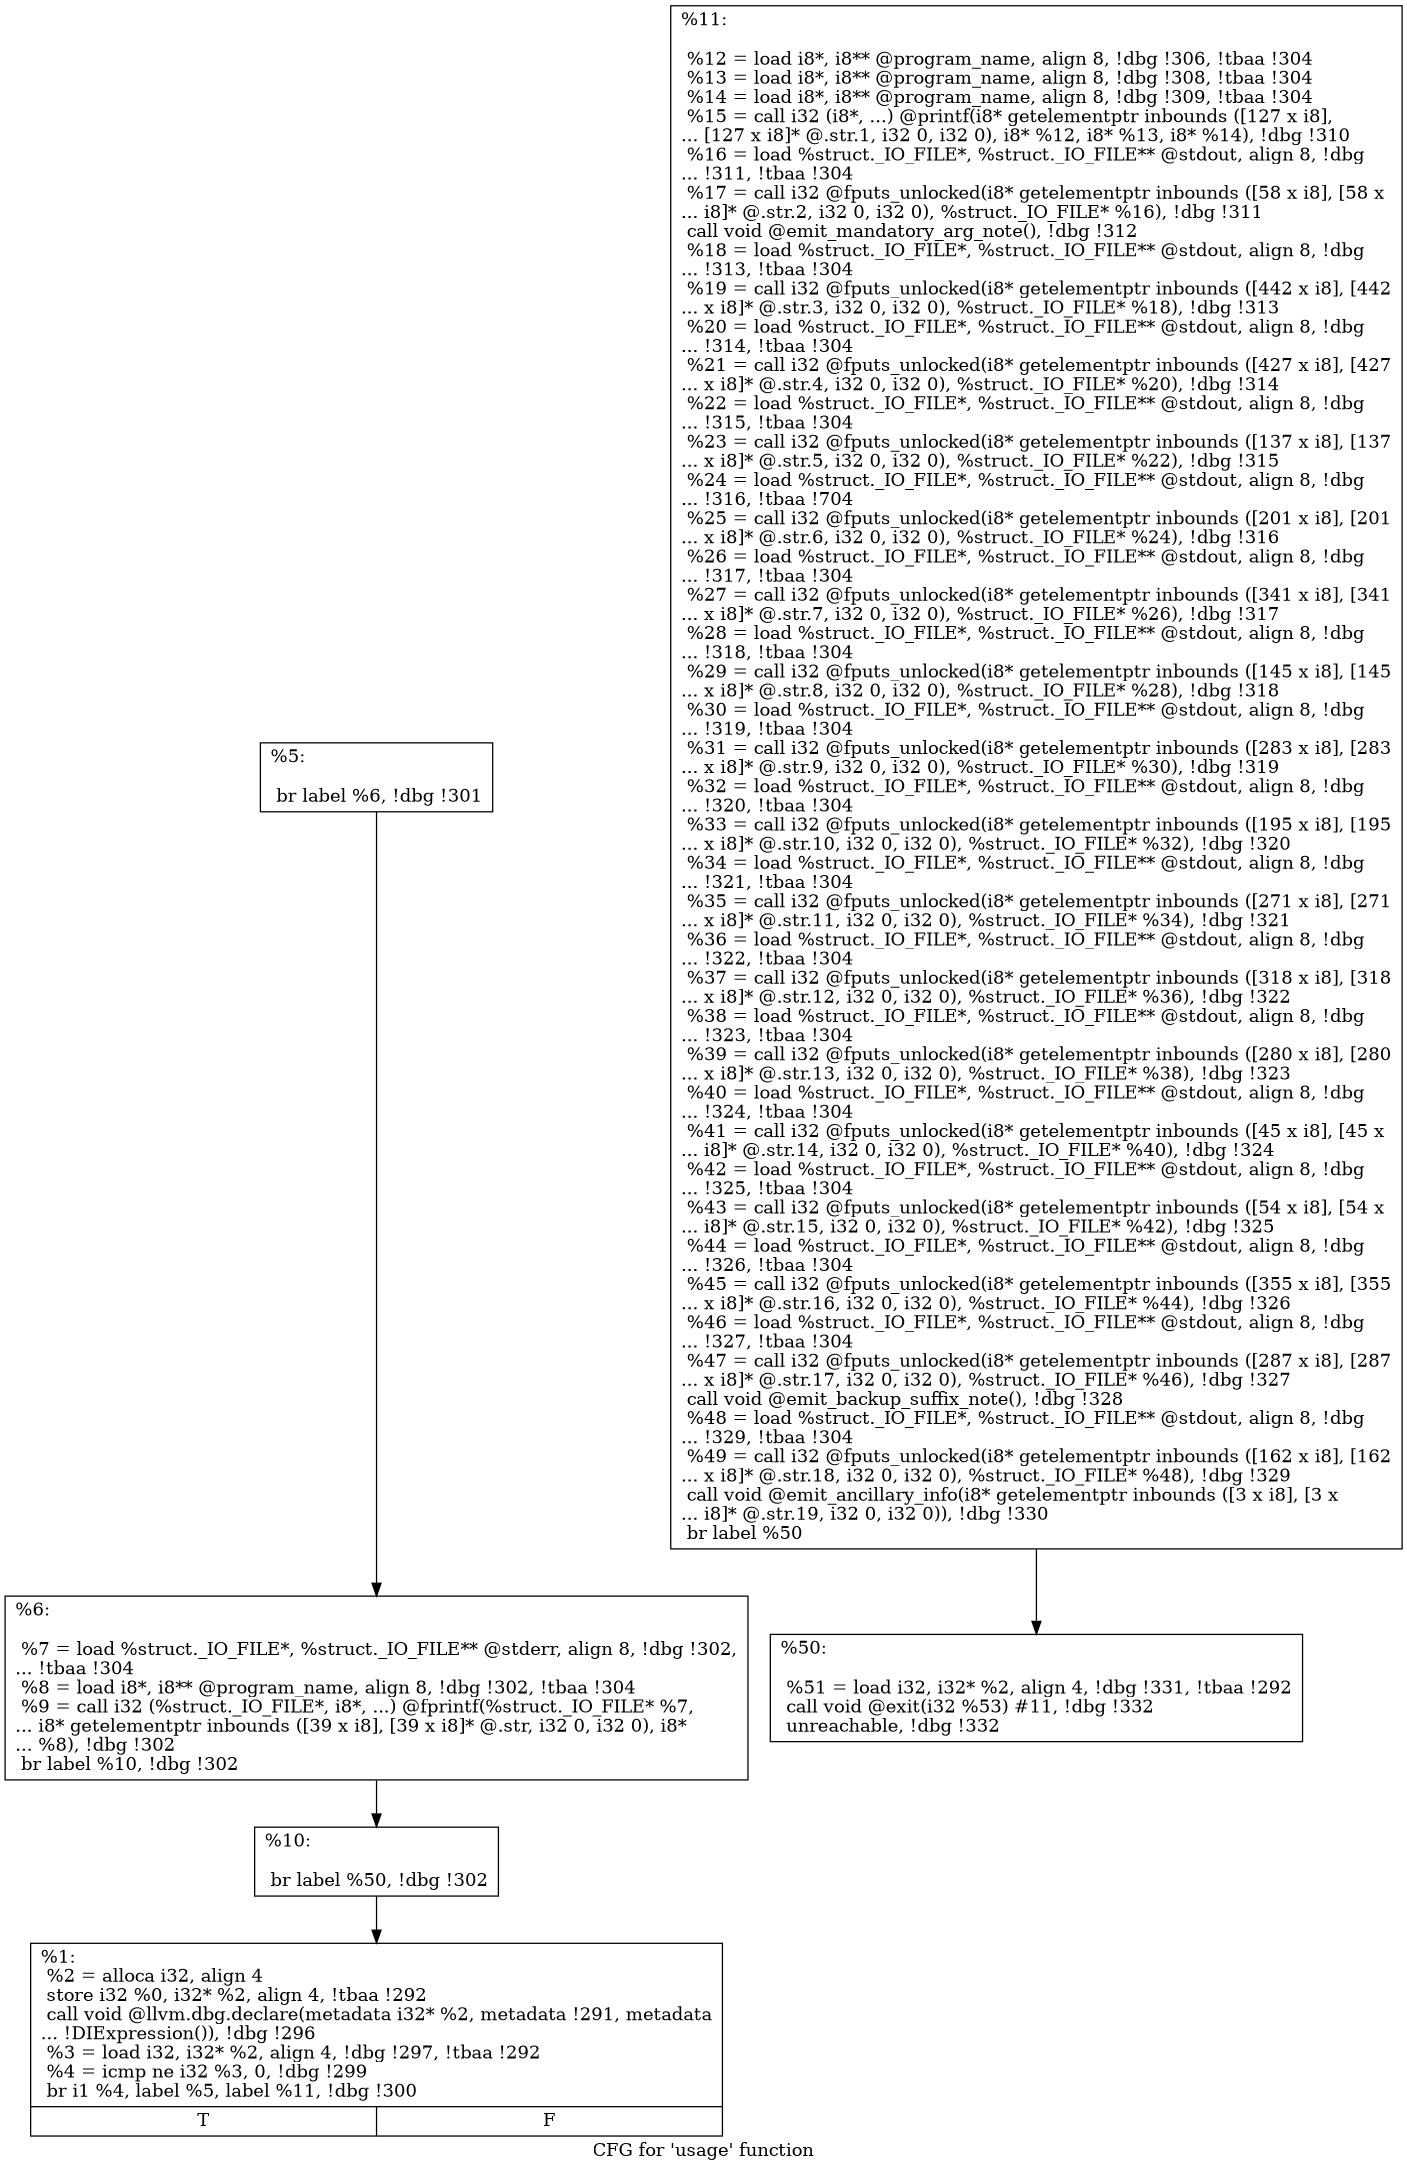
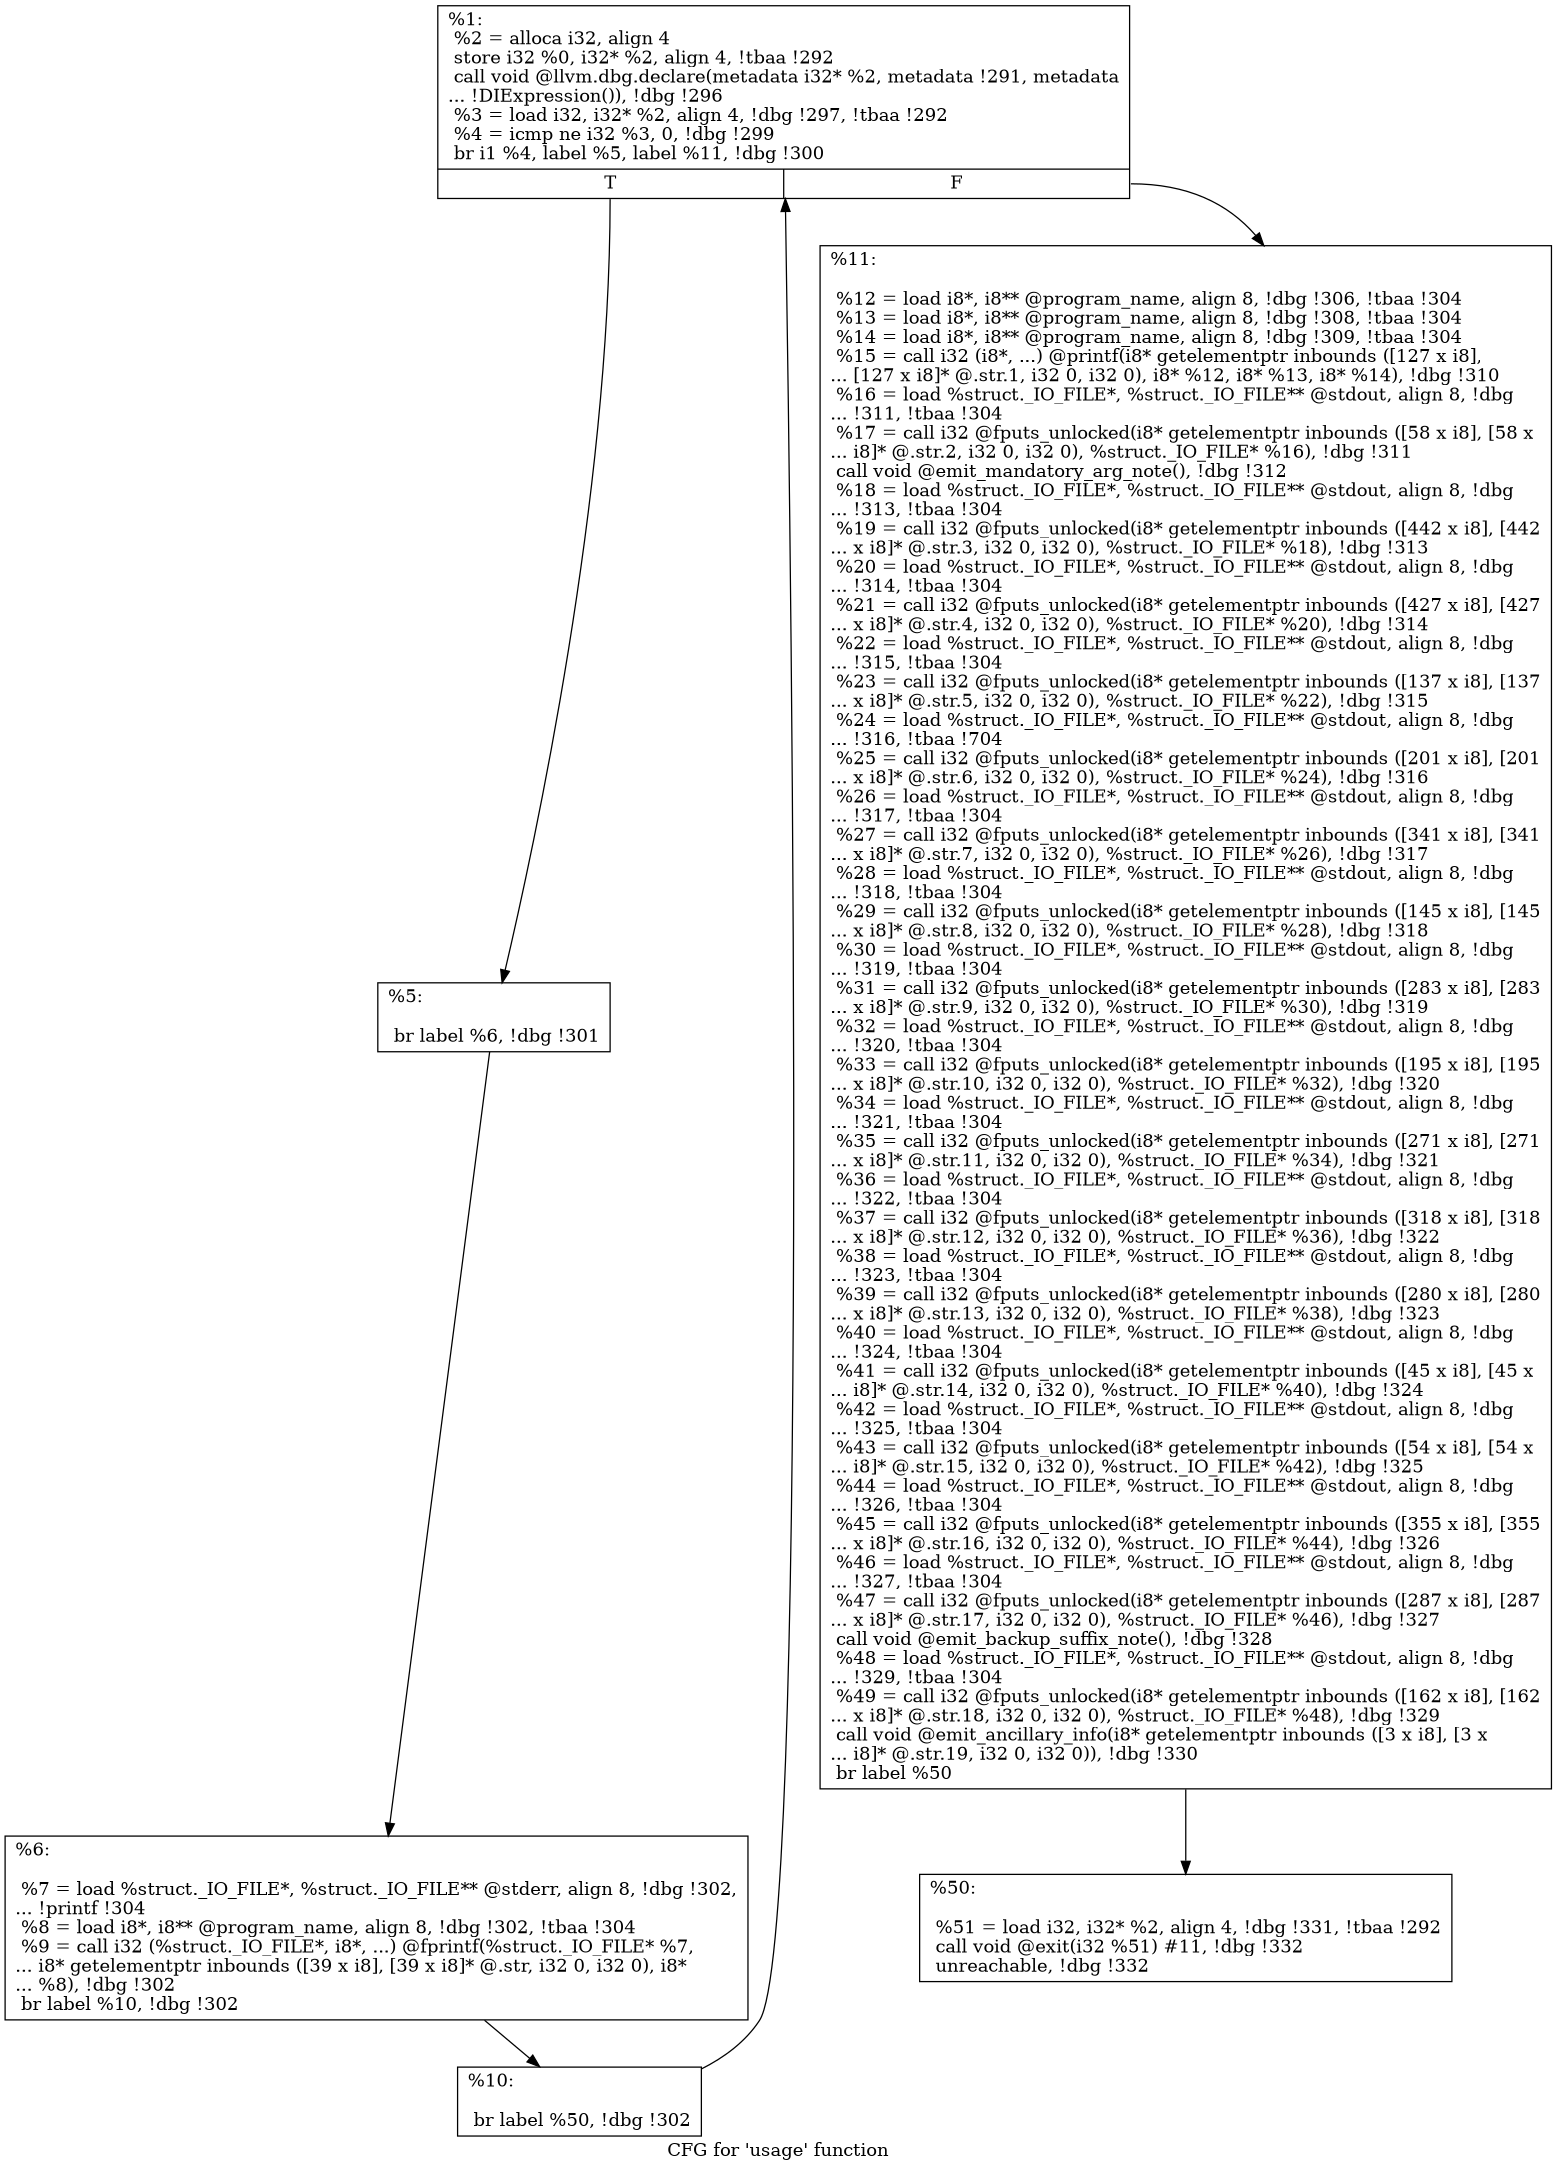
  digraph {
    label="CFG for 'usage' function"
    node [shape=record]
    n1 [label="{%1:\l  %2 = alloca i32, align 4\l  store i32 %0, i32* %2, align 4, !tbaa !292\l  call void @llvm.dbg.declare(metadata i32* %2, metadata !291, metadata\l... !DIExpression()), !dbg !296\l  %3 = load i32, i32* %2, align 4, !dbg !297, !tbaa !292\l  %4 = icmp ne i32 %3, 0, !dbg !299\l  br i1 %4, label %5, label %11, !dbg !300\l|{<s0>T|<s1>F}}"]
    n2 [label="{%5:\l\l  br label %6, !dbg !301\l}"]
    n3 [label="{%11:\l\l  %12 = load i8*, i8** @program_name, align 8, !dbg !306, !tbaa !304\l  %13 = load i8*, i8** @program_name, align 8, !dbg !308, !tbaa !304\l  %14 = load i8*, i8** @program_name, align 8, !dbg !309, !tbaa !304\l  %15 = call i32 (i8*, ...) @printf(i8* getelementptr inbounds ([127 x i8],\l... [127 x i8]* @.str.1, i32 0, i32 0), i8* %12, i8* %13, i8* %14), !dbg !310\l  %16 = load %struct._IO_FILE*, %struct._IO_FILE** @stdout, align 8, !dbg\l... !311, !tbaa !304\l  %17 = call i32 @fputs_unlocked(i8* getelementptr inbounds ([58 x i8], [58 x\l... i8]* @.str.2, i32 0, i32 0), %struct._IO_FILE* %16), !dbg !311\l  call void @emit_mandatory_arg_note(), !dbg !312\l  %18 = load %struct._IO_FILE*, %struct._IO_FILE** @stdout, align 8, !dbg\l... !313, !tbaa !304\l  %19 = call i32 @fputs_unlocked(i8* getelementptr inbounds ([442 x i8], [442\l... x i8]* @.str.3, i32 0, i32 0), %struct._IO_FILE* %18), !dbg !313\l  %20 = load %struct._IO_FILE*, %struct._IO_FILE** @stdout, align 8, !dbg\l... !314, !tbaa !304\l  %21 = call i32 @fputs_unlocked(i8* getelementptr inbounds ([427 x i8], [427\l... x i8]* @.str.4, i32 0, i32 0), %struct._IO_FILE* %20), !dbg !314\l  %22 = load %struct._IO_FILE*, %struct._IO_FILE** @stdout, align 8, !dbg\l... !315, !tbaa !304\l  %23 = call i32 @fputs_unlocked(i8* getelementptr inbounds ([137 x i8], [137\l... x i8]* @.str.5, i32 0, i32 0), %struct._IO_FILE* %22), !dbg !315\l  %24 = load %struct._IO_FILE*, %struct._IO_FILE** @stdout, align 8, !dbg\l... !316, !tbaa !704\l  %25 = call i32 @fputs_unlocked(i8* getelementptr inbounds ([201 x i8], [201\l... x i8]* @.str.6, i32 0, i32 0), %struct._IO_FILE* %24), !dbg !316\l  %26 = load %struct._IO_FILE*, %struct._IO_FILE** @stdout, align 8, !dbg\l... !317, !tbaa !304\l  %27 = call i32 @fputs_unlocked(i8* getelementptr inbounds ([341 x i8], [341\l... x i8]* @.str.7, i32 0, i32 0), %struct._IO_FILE* %26), !dbg !317\l  %28 = load %struct._IO_FILE*, %struct._IO_FILE** @stdout, align 8, !dbg\l... !318, !tbaa !304\l  %29 = call i32 @fputs_unlocked(i8* getelementptr inbounds ([145 x i8], [145\l... x i8]* @.str.8, i32 0, i32 0), %struct._IO_FILE* %28), !dbg !318\l  %30 = load %struct._IO_FILE*, %struct._IO_FILE** @stdout, align 8, !dbg\l... !319, !tbaa !304\l  %31 = call i32 @fputs_unlocked(i8* getelementptr inbounds ([283 x i8], [283\l... x i8]* @.str.9, i32 0, i32 0), %struct._IO_FILE* %30), !dbg !319\l  %32 = load %struct._IO_FILE*, %struct._IO_FILE** @stdout, align 8, !dbg\l... !320, !tbaa !304\l  %33 = call i32 @fputs_unlocked(i8* getelementptr inbounds ([195 x i8], [195\l... x i8]* @.str.10, i32 0, i32 0), %struct._IO_FILE* %32), !dbg !320\l  %34 = load %struct._IO_FILE*, %struct._IO_FILE** @stdout, align 8, !dbg\l... !321, !tbaa !304\l  %35 = call i32 @fputs_unlocked(i8* getelementptr inbounds ([271 x i8], [271\l... x i8]* @.str.11, i32 0, i32 0), %struct._IO_FILE* %34), !dbg !321\l  %36 = load %struct._IO_FILE*, %struct._IO_FILE** @stdout, align 8, !dbg\l... !322, !tbaa !304\l  %37 = call i32 @fputs_unlocked(i8* getelementptr inbounds ([318 x i8], [318\l... x i8]* @.str.12, i32 0, i32 0), %struct._IO_FILE* %36), !dbg !322\l  %38 = load %struct._IO_FILE*, %struct._IO_FILE** @stdout, align 8, !dbg\l... !323, !tbaa !304\l  %39 = call i32 @fputs_unlocked(i8* getelementptr inbounds ([280 x i8], [280\l... x i8]* @.str.13, i32 0, i32 0), %struct._IO_FILE* %38), !dbg !323\l  %40 = load %struct._IO_FILE*, %struct._IO_FILE** @stdout, align 8, !dbg\l... !324, !tbaa !304\l  %41 = call i32 @fputs_unlocked(i8* getelementptr inbounds ([45 x i8], [45 x\l... i8]* @.str.14, i32 0, i32 0), %struct._IO_FILE* %40), !dbg !324\l  %42 = load %struct._IO_FILE*, %struct._IO_FILE** @stdout, align 8, !dbg\l... !325, !tbaa !304\l  %43 = call i32 @fputs_unlocked(i8* getelementptr inbounds ([54 x i8], [54 x\l... i8]* @.str.15, i32 0, i32 0), %struct._IO_FILE* %42), !dbg !325\l  %44 = load %struct._IO_FILE*, %struct._IO_FILE** @stdout, align 8, !dbg\l... !326, !tbaa !304\l  %45 = call i32 @fputs_unlocked(i8* getelementptr inbounds ([355 x i8], [355\l... x i8]* @.str.16, i32 0, i32 0), %struct._IO_FILE* %44), !dbg !326\l  %46 = load %struct._IO_FILE*, %struct._IO_FILE** @stdout, align 8, !dbg\l... !327, !tbaa !304\l  %47 = call i32 @fputs_unlocked(i8* getelementptr inbounds ([287 x i8], [287\l... x i8]* @.str.17, i32 0, i32 0), %struct._IO_FILE* %46), !dbg !327\l  call void @emit_backup_suffix_note(), !dbg !328\l  %48 = load %struct._IO_FILE*, %struct._IO_FILE** @stdout, align 8, !dbg\l... !329, !tbaa !304\l  %49 = call i32 @fputs_unlocked(i8* getelementptr inbounds ([162 x i8], [162\l... x i8]* @.str.18, i32 0, i32 0), %struct._IO_FILE* %48), !dbg !329\l  call void @emit_ancillary_info(i8* getelementptr inbounds ([3 x i8], [3 x\l... i8]* @.str.19, i32 0, i32 0)), !dbg !330\l  br label %50\l}"]
-   n4 [label="{%6:\l\l  %7 = load %struct._IO_FILE*, %struct._IO_FILE** @stderr, align 8, !dbg !302,\l... !tbaa !304\l  %8 = load i8*, i8** @program_name, align 8, !dbg !302, !tbaa !304\l  %9 = call i32 (%struct._IO_FILE*, i8*, ...) @fprintf(%struct._IO_FILE* %7,\l... i8* getelementptr inbounds ([39 x i8], [39 x i8]* @.str, i32 0, i32 0), i8*\l... %8), !dbg !302\l  br label %10, !dbg !302\l}"]
-   n5 [label="{%50:\l\l  %51 = load i32, i32* %2, align 4, !dbg !331, !tbaa !292\l  call void @exit(i32 %53) #11, !dbg !332\l  unreachable, !dbg !332\l}"]
+   n4 [label="{%6:\l\l  %7 = load %struct._IO_FILE*, %struct._IO_FILE** @stderr, align 8, !dbg !302,\l... !printf !304\l  %8 = load i8*, i8** @program_name, align 8, !dbg !302, !tbaa !304\l  %9 = call i32 (%struct._IO_FILE*, i8*, ...) @fprintf(%struct._IO_FILE* %7,\l... i8* getelementptr inbounds ([39 x i8], [39 x i8]* @.str, i32 0, i32 0), i8*\l... %8), !dbg !302\l  br label %10, !dbg !302\l}"]
+   n5 [label="{%50:\l\l  %51 = load i32, i32* %2, align 4, !dbg !331, !tbaa !292\l  call void @exit(i32 %51) #11, !dbg !332\l  unreachable, !dbg !332\l}"]
    n6 [label="{%10:\l\l  br label %50, !dbg !302\l}"]
+   n1 -> n2 [tailport=s0]
+   n1 -> n3 [tailport=s1]
    n2 -> n4
    n3 -> n5
    n4 -> n6
    n6 -> n1
  }
